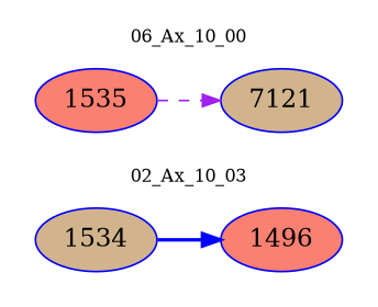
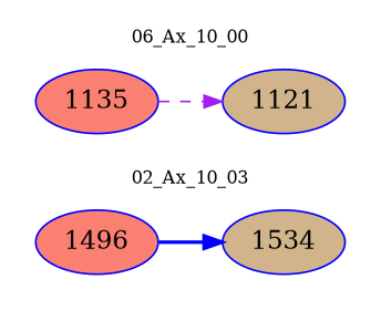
  digraph {
    rankdir=LR
    node [color=blue fillcolor=tan style=filled]
    n1 [label=1534]
    n2 [fillcolor=salmon label=1496]
-   n3 [fillcolor=salmon label=1535]
-   n4 [label=7121]
+   n3 [fillcolor=salmon label=1135]
+   n4 [label=1121]
    subgraph cluster_1 {
      color=white
      fontsize=10
      label="02_Ax_10_03"
      n1
      n2
    }
    subgraph cluster_2 {
      color=white
      fontsize=10
      label="06_Ax_10_00"
      n3
      n4
    }
-   n1 -> n2 [color=blue style=bold]
+   n2 -> n1 [color=blue style=bold]
    n3 -> n4 [color=purple style=dashed]
  }
